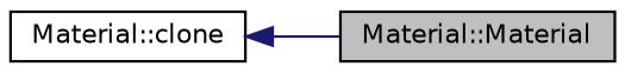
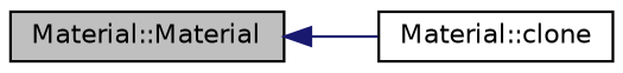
  digraph {
    rankdir=LR
    node [color=black fontname=Helvetica fontsize=10 shape=record style=filled]
    n1 [fillcolor=grey75 fontcolor=black height=0.2 label="Material::Material" width=0.4]
    n2 [fillcolor=white height=0.2 label="Material::clone" width=0.4]
-   n2 -> n1 [color=midnightblue dir=back fontname=Helvetica fontsize=10 labelfontname=Helvetica labelfontsize=10 style=solid]
+   n1 -> n2 [color=midnightblue dir=back fontname=Helvetica fontsize=10 labelfontname=Helvetica labelfontsize=10 style=solid]
  }
